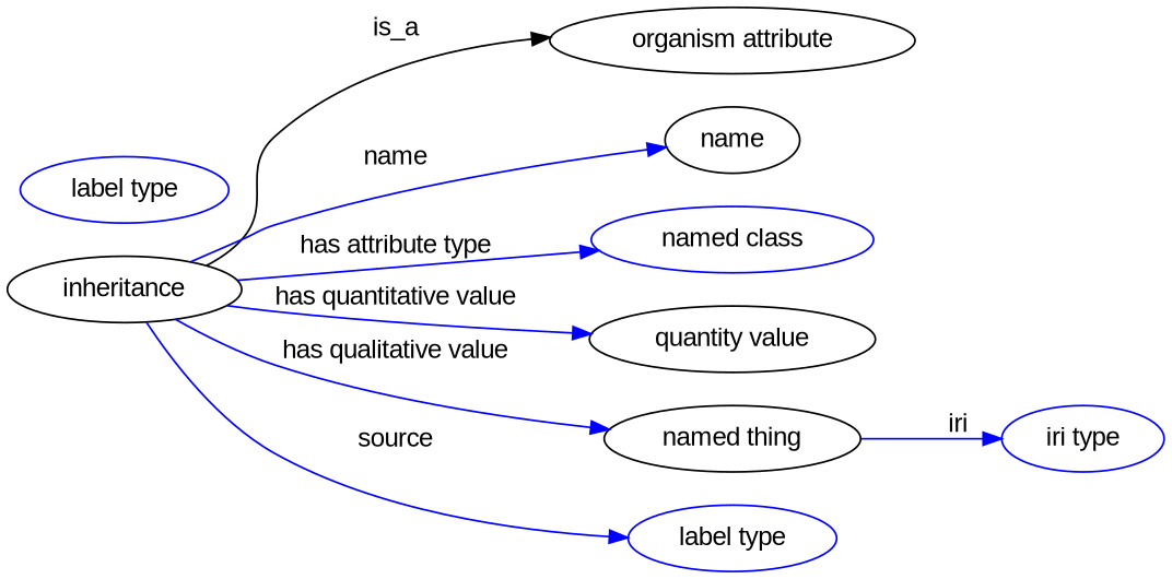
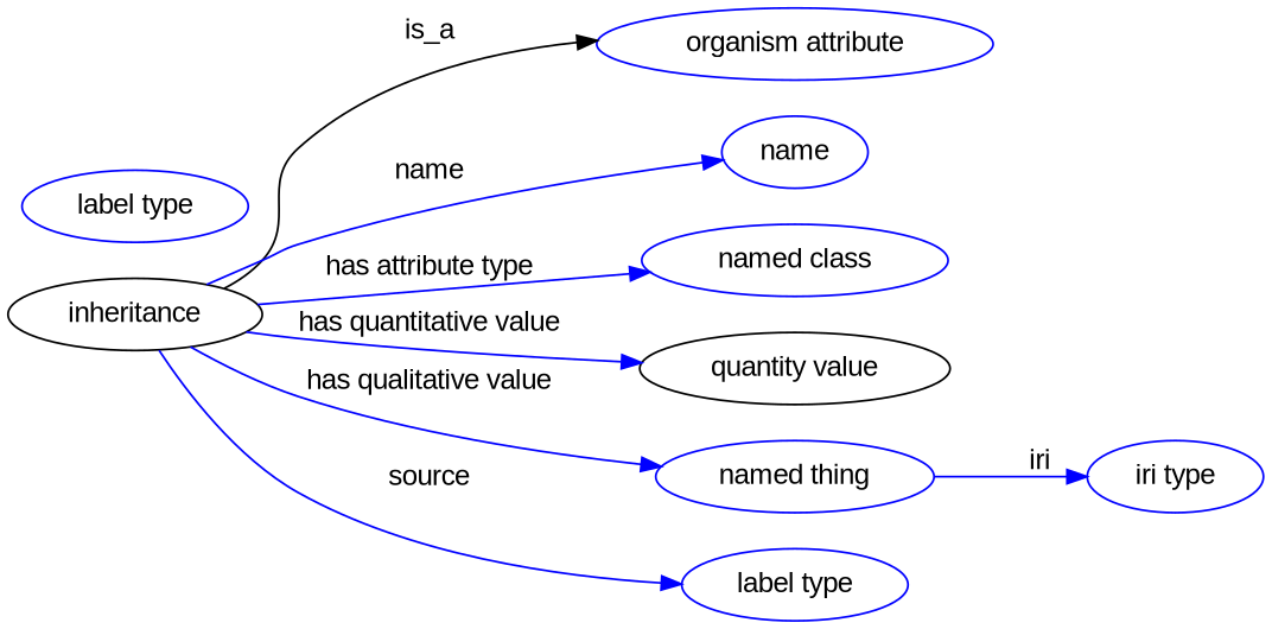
  digraph {
    fontname="Liberation Sans"
    rankdir=LR
    node [fontname="Liberation Sans" color=blue]
    edge [fontname="Liberation Sans" color=blue style=solid]
    n1 [height=0.5 label=inheritance width=1.7693 color=""]
-   "organism attribute" [height=0.5 width=2.7442 color=""]
-   name [height=0.5 width=1.011 color=""]
+   "organism attribute" [height=0.5 width=2.7442]
+   name [height=0.5 width=1.011]
    n4 [height=0.5 label="named class" width=2.1304]
    n5 [color=black height=0.5 label="quantity value" width=2.1484]
-   n6 [color=black height=0.5 label="named thing" width=1.9318]
+   n6 [height=0.5 label="named thing" width=1.9318]
    n7 [height=0.5 label="label type" width=1.5707]
    n8 [height=0.5 label="iri type" width=1.2277]
    n9 [height=0.5 label="label type" width=1.5707]
    n1 -> "organism attribute" [label=is_a color="" style=""]
    n1 -> name [label=name]
    n1 -> n4 [label="has attribute type"]
    n1 -> n5 [label="has quantitative value"]
    n1 -> n6 [label="has qualitative value"]
    n1 -> n7 [label=source]
    n6 -> n8 [label=iri]
  }
